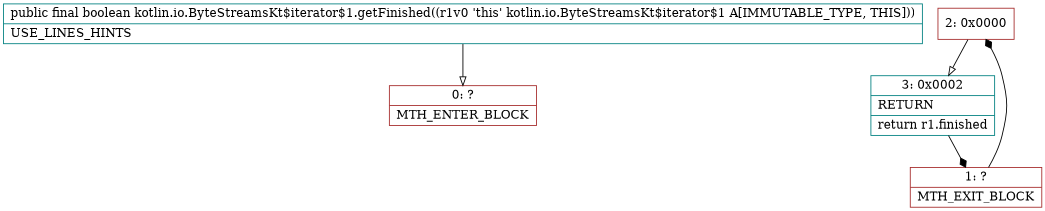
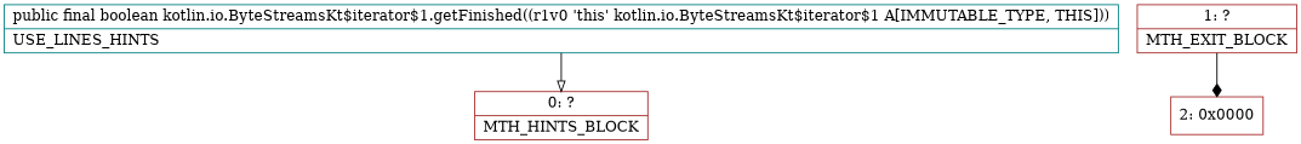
  digraph {
    node [color=brown shape=record]
    edge [arrowhead=onormal]
-   n1 [label="{0\:\ ?|MTH_ENTER_BLOCK\l}"]
+   n1 [label="{0\:\ ?|MTH_HINTS_BLOCK\l}"]
    n2 [label="{2\:\ 0x0000}"]
-   n3 [color=teal label="{3\:\ 0x0002|RETURN\l|return r1.finished\l}"]
    n4 [label="{1\:\ ?|MTH_EXIT_BLOCK\l}"]
    n5 [color=teal label="{public final boolean kotlin.io.ByteStreamsKt$iterator$1.getFinished((r1v0 'this' kotlin.io.ByteStreamsKt$iterator$1 A[IMMUTABLE_TYPE, THIS]))  | USE_LINES_HINTS\l}"]
-   n2 -> n3
-   n3 -> n4 [arrowhead=diamond]
    n4 -> n2 [arrowhead=diamond]
    n5 -> n1
  }
